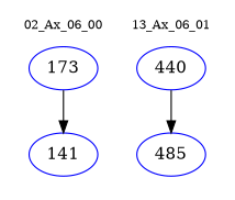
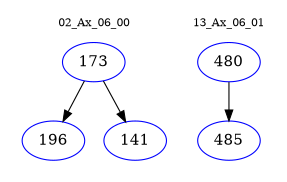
  digraph {
    node [color=blue]
    edge [color=black]
    n1 [label=173]
+   n2 [label=196]
    n3 [label=141]
-   n4 [label=440]
+   n4 [label=480]
    n5 [label=485]
    subgraph cluster_1 {
      color=white
      fontsize=10
      label="02_Ax_06_00"
      n1
+     n2
      n3
    }
    subgraph cluster_2 {
      color=white
      fontsize=10
      label="13_Ax_06_01"
      n4
      n5
    }
+   n1 -> n2
    n1 -> n3
    n4 -> n5
  }
